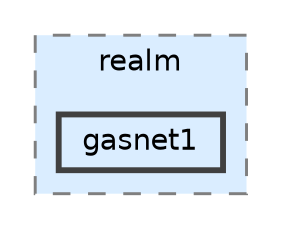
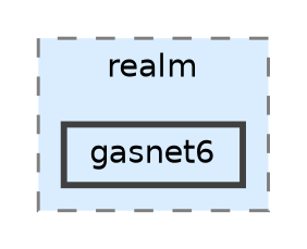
  digraph {
    compound=true
-   n1 [color=grey25 fillcolor="#daedff" fontname=Helvetica fontsize=10 height=0.2 label=gasnet1 shape=box style="filled,bold" width=0.4]
+   n1 [color=grey25 fillcolor="#daedff" fontname=Helvetica fontsize=10 height=0.2 label=gasnet6 shape=box style="filled,bold" width=0.4]
    subgraph cluster_1 {
      bgcolor="#daedff"
      fontname=Helvetica
      fontsize=10
      label=realm
      pencolor=grey50
      style="filled,dashed"
      n1
    }
  }
